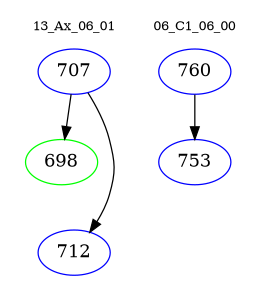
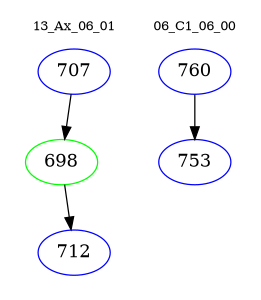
  digraph {
    node [color=blue]
    edge [color=black]
    n1 [label=707]
    n2 [color=green label=698]
    n3 [label=712]
    n4 [label=760]
    n5 [label=753]
    subgraph cluster_1 {
      color=white
      fontsize=10
      label="13_Ax_06_01"
      n1
      n2
      n3
    }
    subgraph cluster_2 {
      color=white
      fontsize=10
      label="06_C1_06_00"
      n4
      n5
    }
    n1 -> n2
-   n1 -> n3
+   n2 -> n3
    n4 -> n5
  }
